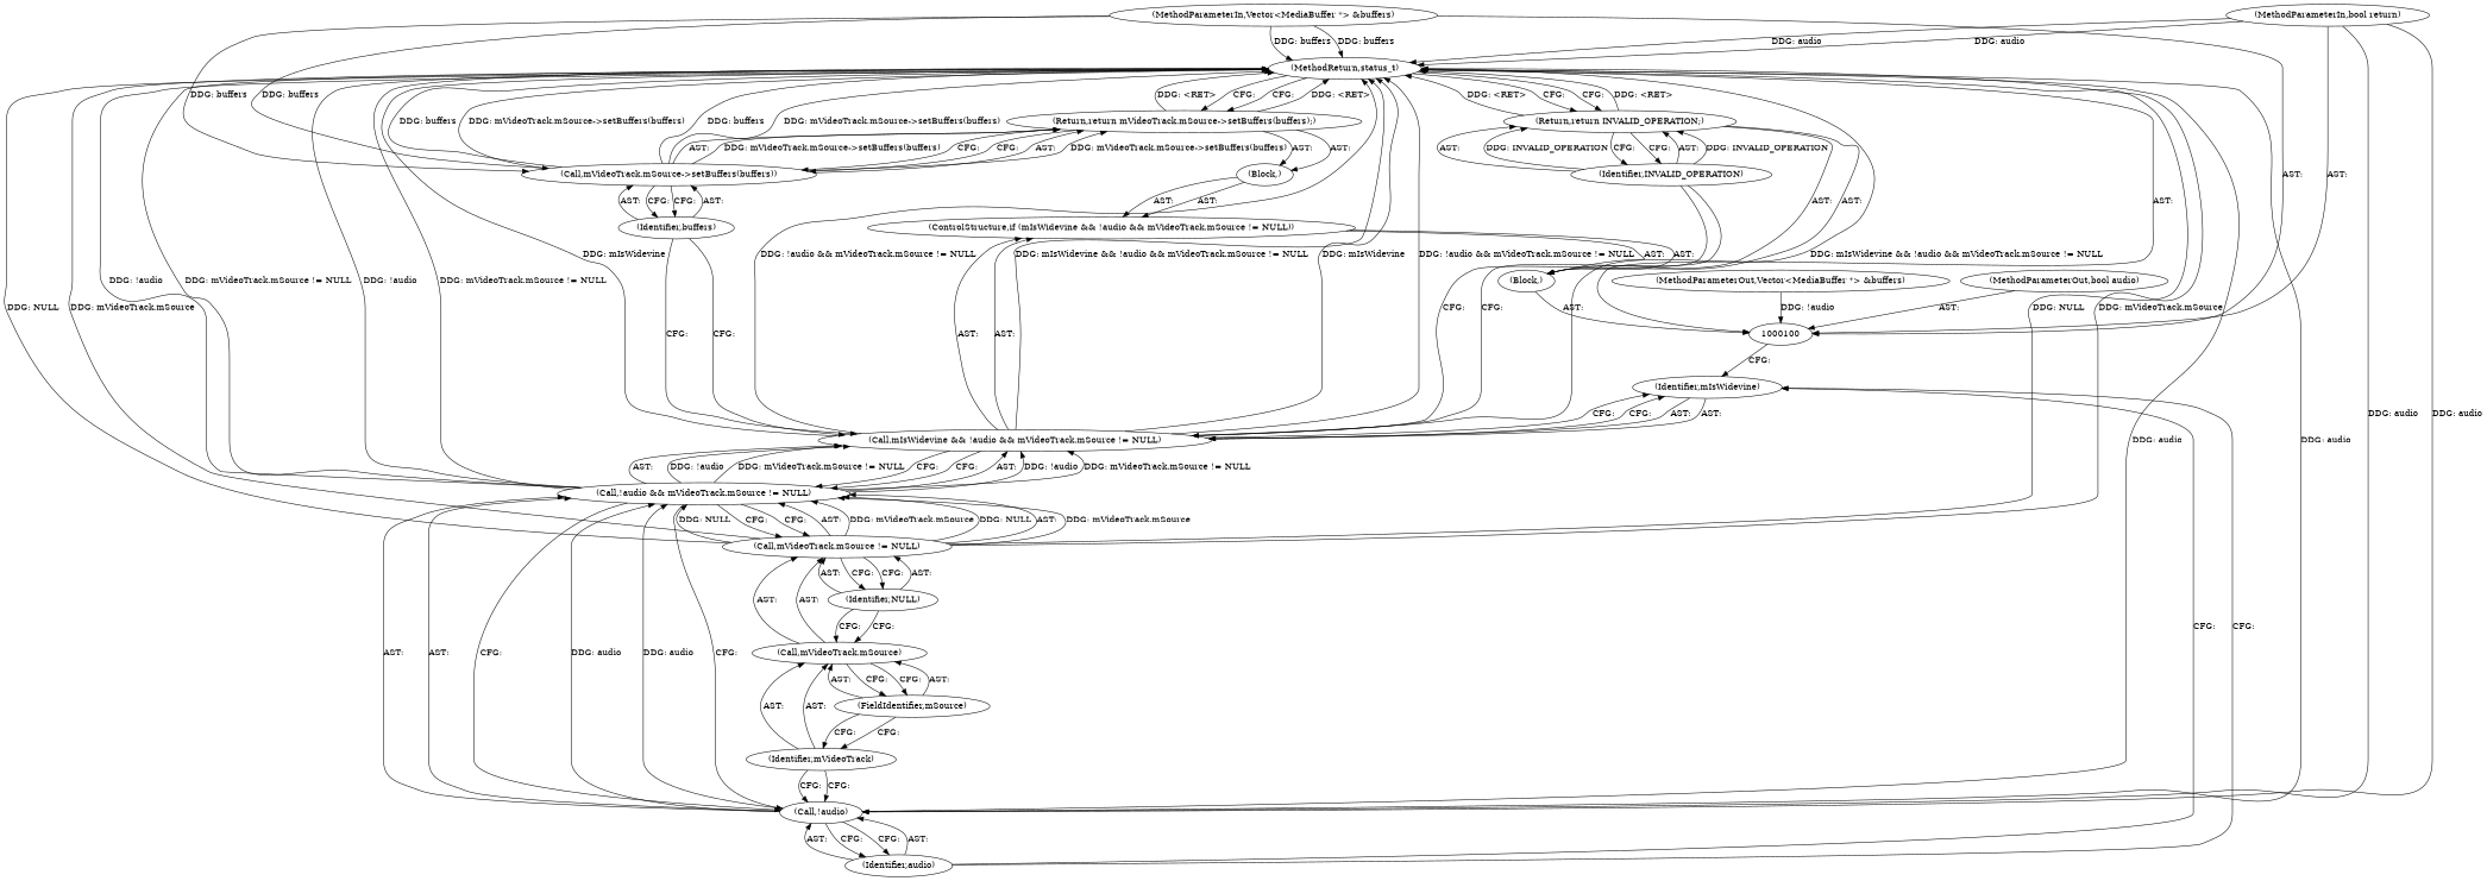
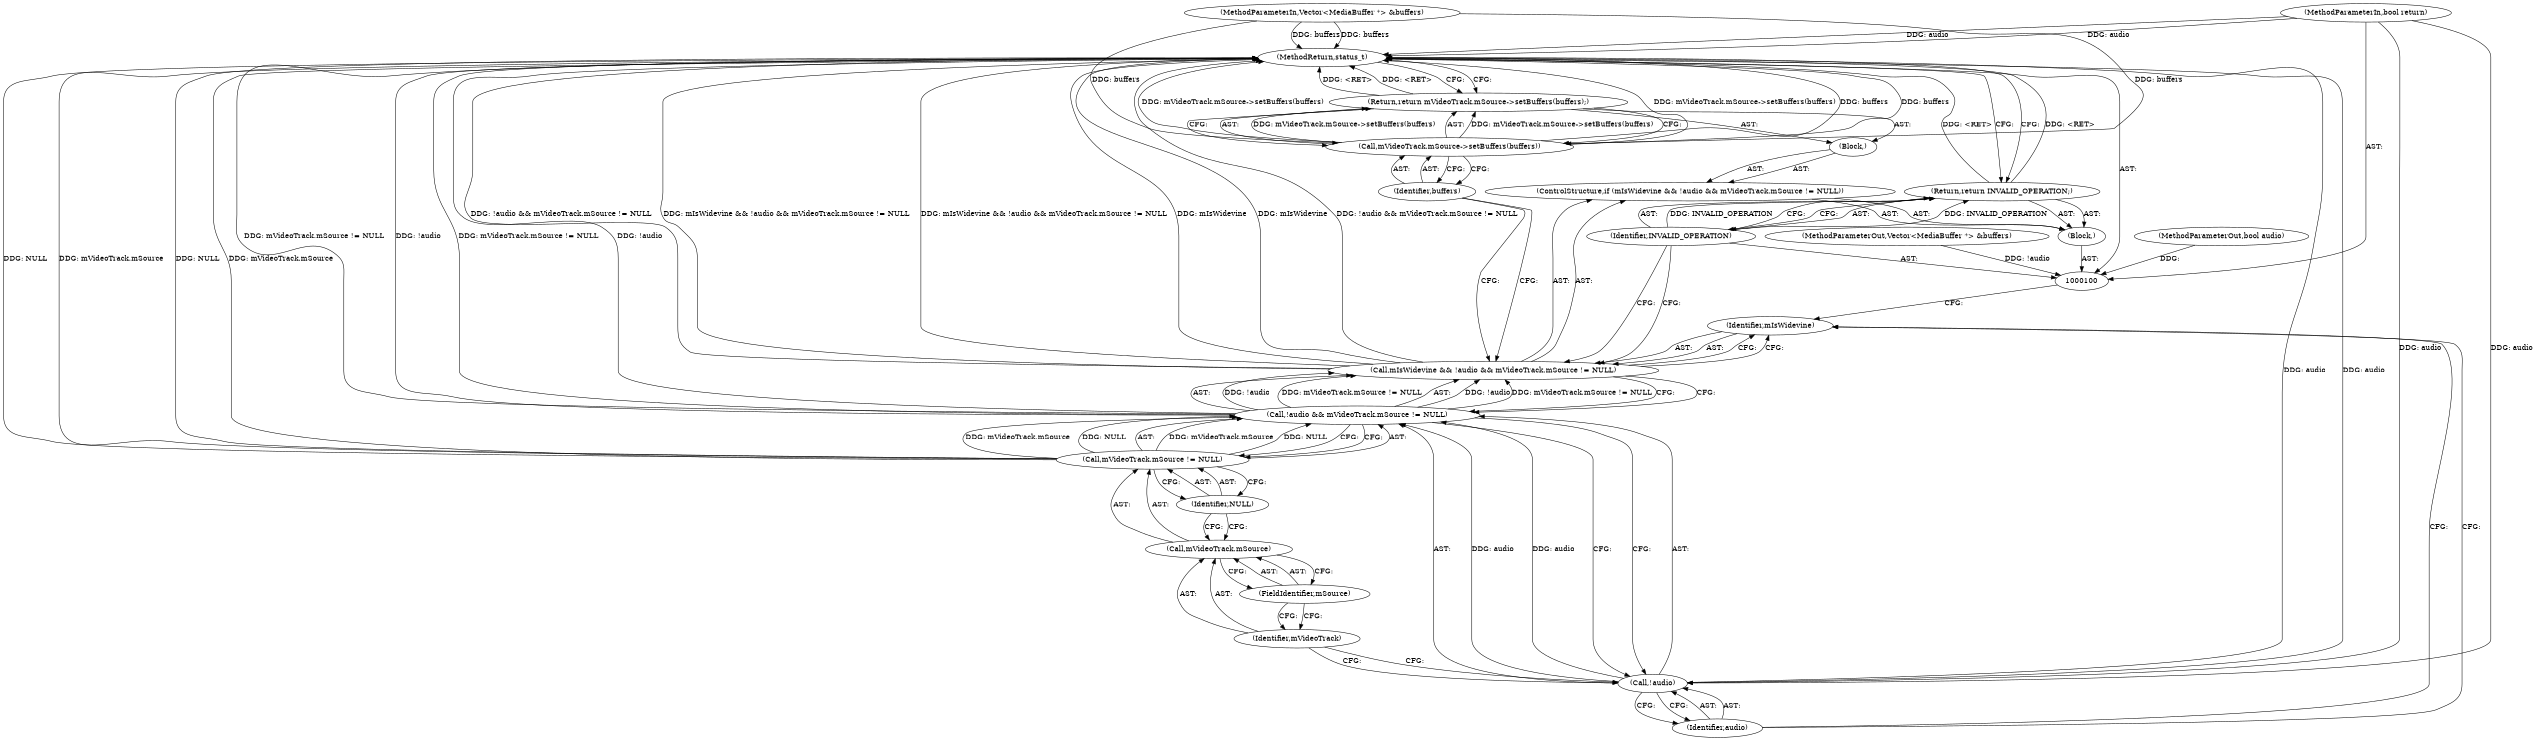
  digraph {
    fontname="DejaVu Serif"
    node [fontname="DejaVu Serif"]
    edge [fontname="DejaVu Serif"]
    n1 [label="(MethodReturn,status_t)"]
    n2 [label="(Return,return mVideoTrack.mSource->setBuffers(buffers);)"]
    n3 [label="(Return,return INVALID_OPERATION;)"]
    1000100
    n5 [label="(Call,mVideoTrack.mSource->setBuffers(buffers))"]
    n6 [label="(Block,)"]
    n7 [label="(Block,)"]
    n8 [label="(Identifier,INVALID_OPERATION)"]
    n9 [label="(Identifier,mIsWidevine)"]
    n10 [label="(MethodParameterIn,Vector<MediaBuffer *> &buffers)"]
    n11 [label="(Identifier,buffers)"]
    n12 [label="(MethodParameterOut,Vector<MediaBuffer *> &buffers)"]
    n13 [label="(MethodParameterIn,bool return)"]
    n14 [label="(Call,!audio)"]
    n15 [label="(Call,!audio && mVideoTrack.mSource != NULL)"]
    n16 [label="(Identifier,audio)"]
    n17 [label="(MethodParameterOut,bool audio)"]
    n18 [label="(Call,mVideoTrack.mSource != NULL)"]
    n19 [label="(Call,mIsWidevine && !audio && mVideoTrack.mSource != NULL)"]
    n20 [label="(Identifier,NULL)"]
    n21 [label="(ControlStructure,if (mIsWidevine && !audio && mVideoTrack.mSource != NULL))"]
    n22 [label="(Call,mVideoTrack.mSource)"]
    n23 [label="(FieldIdentifier,mSource)"]
    n24 [label="(Identifier,mVideoTrack)"]
    n1 -> n2 [label="CFG: "]
    n1 -> n2 [label="CFG: "]
    n1 -> n3 [label="CFG: "]
    n1 -> n3 [label="CFG: "]
    n1 -> 1000100 [label="AST: "]
    n2 -> n1 [label="DDG: <RET>"]
    n2 -> n1 [label="DDG: <RET>"]
    n2 -> n5 [label="CFG: "]
    n2 -> n5 [label="CFG: "]
    n2 -> n6 [label="AST: "]
    n2 -> n6 [label="AST: "]
    n3 -> n1 [label="DDG: <RET>"]
    n3 -> n1 [label="DDG: <RET>"]
    n3 -> n7 [label="AST: "]
    n3 -> n7 [label="AST: "]
    n3 -> n8 [label="CFG: "]
    n3 -> n8 [label="CFG: "]
    1000100 -> n9 [label="CFG: "]
    n5 -> n1 [label="DDG: mVideoTrack.mSource->setBuffers(buffers)"]
    n5 -> n1 [label="DDG: buffers"]
    n5 -> n1 [label="DDG: mVideoTrack.mSource->setBuffers(buffers)"]
    n5 -> n1 [label="DDG: buffers"]
    n5 -> n2 [label="AST: "]
    n5 -> n2 [label="DDG: mVideoTrack.mSource->setBuffers(buffers)"]
    n5 -> n2 [label="AST: "]
    n5 -> n2 [label="DDG: mVideoTrack.mSource->setBuffers(buffers)"]
    n5 -> n11 [label="CFG: "]
    n5 -> n11 [label="CFG: "]
    n6 -> n21 [label="AST: "]
    n6 -> n21 [label="AST: "]
    n7 -> 1000100 [label="AST: "]
    n8 -> n3 [label="AST: "]
    n8 -> n3 [label="DDG: INVALID_OPERATION"]
    n8 -> n3 [label="AST: "]
    n8 -> n3 [label="DDG: INVALID_OPERATION"]
    n8 -> n19 [label="CFG: "]
    n8 -> n19 [label="CFG: "]
    n9 -> n19 [label="AST: "]
    n9 -> n19 [label="AST: "]
    n10 -> n1 [label="DDG: buffers"]
    n10 -> n1 [label="DDG: buffers"]
-   n10 -> 1000100 [label="AST: "]
+   n8 -> 1000100 [label="AST: "]
    n10 -> n5 [label="DDG: buffers"]
    n10 -> n5 [label="DDG: buffers"]
    n11 -> n5 [label="AST: "]
    n11 -> n5 [label="AST: "]
    n11 -> n19 [label="CFG: "]
    n11 -> n19 [label="CFG: "]
    n12 -> 1000100 [label="DDG: !audio"]
    n13 -> n1 [label="DDG: audio"]
    n13 -> n1 [label="DDG: audio"]
    n13 -> 1000100 [label="AST: "]
    n13 -> n14 [label="DDG: audio"]
    n13 -> n14 [label="DDG: audio"]
    n14 -> n1 [label="DDG: audio"]
    n14 -> n1 [label="DDG: audio"]
    n14 -> n15 [label="AST: "]
    n14 -> n15 [label="DDG: audio"]
    n14 -> n15 [label="AST: "]
    n14 -> n15 [label="DDG: audio"]
    n14 -> n16 [label="CFG: "]
    n14 -> n16 [label="CFG: "]
    n15 -> n1 [label="DDG: !audio"]
    n15 -> n1 [label="DDG: mVideoTrack.mSource != NULL"]
    n15 -> n1 [label="DDG: !audio"]
    n15 -> n1 [label="DDG: mVideoTrack.mSource != NULL"]
    n15 -> n14 [label="CFG: "]
    n15 -> n14 [label="CFG: "]
    n15 -> n18 [label="CFG: "]
    n15 -> n18 [label="CFG: "]
    n15 -> n19 [label="AST: "]
    n15 -> n19 [label="DDG: !audio"]
    n15 -> n19 [label="DDG: mVideoTrack.mSource != NULL"]
    n15 -> n19 [label="AST: "]
    n15 -> n19 [label="DDG: !audio"]
    n15 -> n19 [label="DDG: mVideoTrack.mSource != NULL"]
    n16 -> n9 [label="CFG: "]
    n16 -> n9 [label="CFG: "]
    n16 -> n14 [label="AST: "]
    n16 -> n14 [label="AST: "]
-   n17 -> 1000100 [label="AST: "]
+   n17 -> 1000100 [label="DDG: "]
    n18 -> n1 [label="DDG: NULL"]
    n18 -> n1 [label="DDG: mVideoTrack.mSource"]
    n18 -> n1 [label="DDG: NULL"]
    n18 -> n1 [label="DDG: mVideoTrack.mSource"]
    n18 -> n15 [label="AST: "]
    n18 -> n15 [label="DDG: mVideoTrack.mSource"]
    n18 -> n15 [label="DDG: NULL"]
    n18 -> n15 [label="AST: "]
    n18 -> n15 [label="DDG: mVideoTrack.mSource"]
    n18 -> n15 [label="DDG: NULL"]
    n18 -> n20 [label="CFG: "]
    n18 -> n20 [label="CFG: "]
    n19 -> n1 [label="DDG: !audio && mVideoTrack.mSource != NULL"]
    n19 -> n1 [label="DDG: mIsWidevine && !audio && mVideoTrack.mSource != NULL"]
    n19 -> n1 [label="DDG: mIsWidevine"]
    n19 -> n1 [label="DDG: !audio && mVideoTrack.mSource != NULL"]
    n19 -> n1 [label="DDG: mIsWidevine && !audio && mVideoTrack.mSource != NULL"]
    n19 -> n1 [label="DDG: mIsWidevine"]
    n19 -> n9 [label="CFG: "]
    n19 -> n9 [label="CFG: "]
    n19 -> n15 [label="CFG: "]
    n19 -> n15 [label="CFG: "]
    n19 -> n21 [label="AST: "]
    n19 -> n21 [label="AST: "]
    n20 -> n18 [label="AST: "]
    n20 -> n18 [label="AST: "]
    n20 -> n22 [label="CFG: "]
    n20 -> n22 [label="CFG: "]
    n21 -> n7 [label="AST: "]
    n21 -> n7 [label="AST: "]
    n22 -> n18 [label="AST: "]
    n22 -> n18 [label="AST: "]
    n22 -> n23 [label="CFG: "]
    n22 -> n23 [label="CFG: "]
    n23 -> n22 [label="AST: "]
    n23 -> n22 [label="AST: "]
    n23 -> n24 [label="CFG: "]
    n23 -> n24 [label="CFG: "]
    n24 -> n14 [label="CFG: "]
    n24 -> n14 [label="CFG: "]
    n24 -> n22 [label="AST: "]
    n24 -> n22 [label="AST: "]
  }
